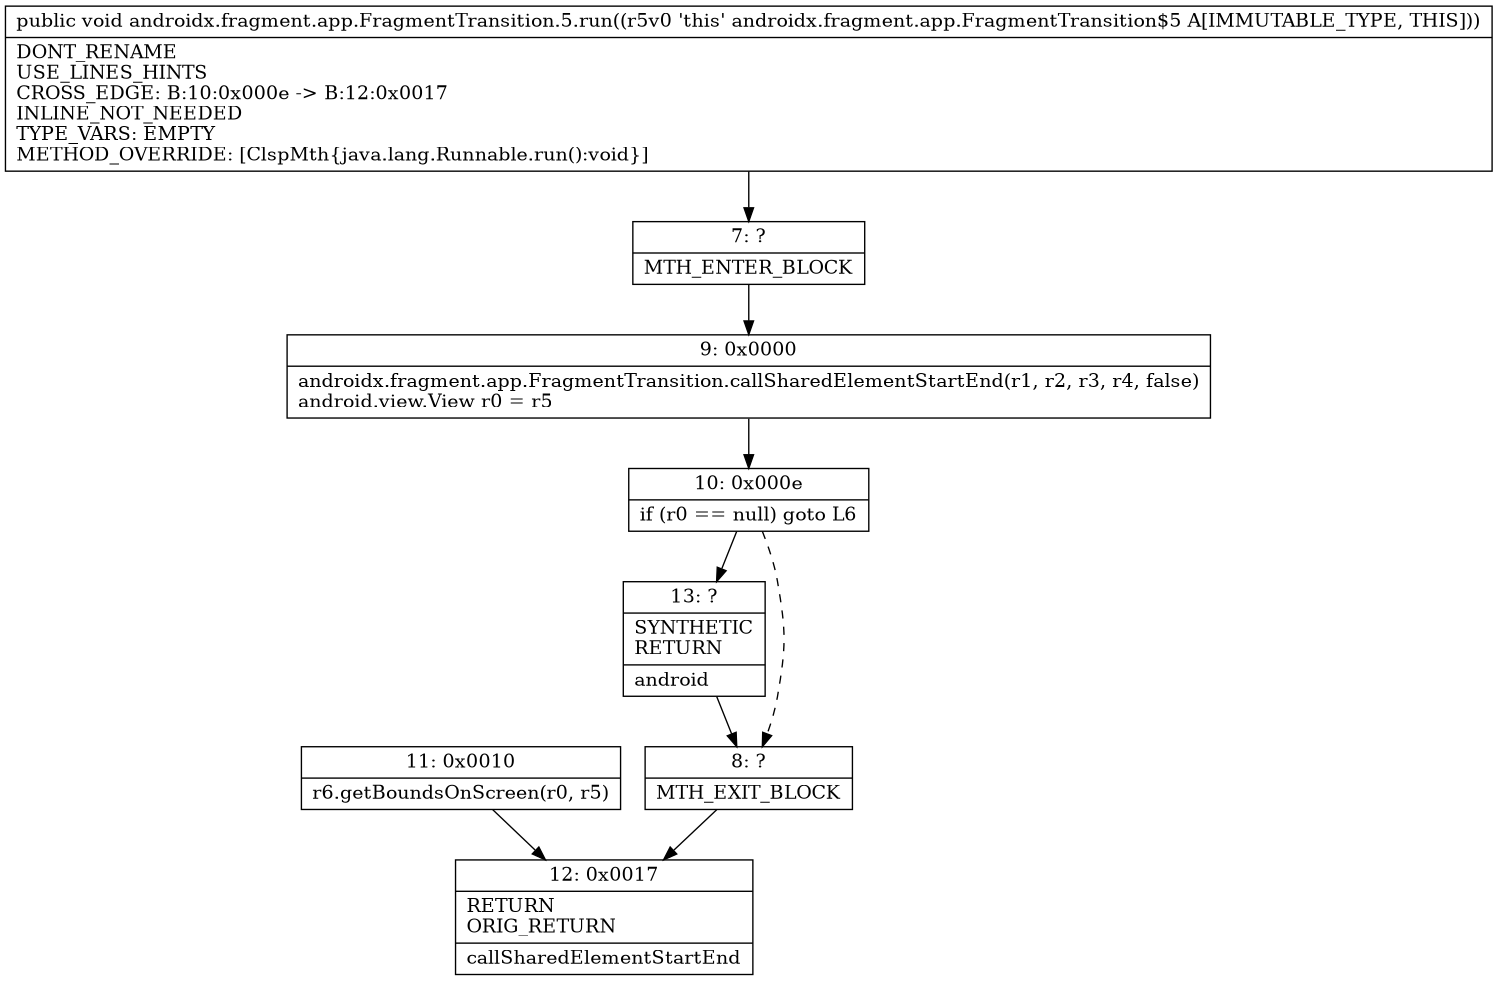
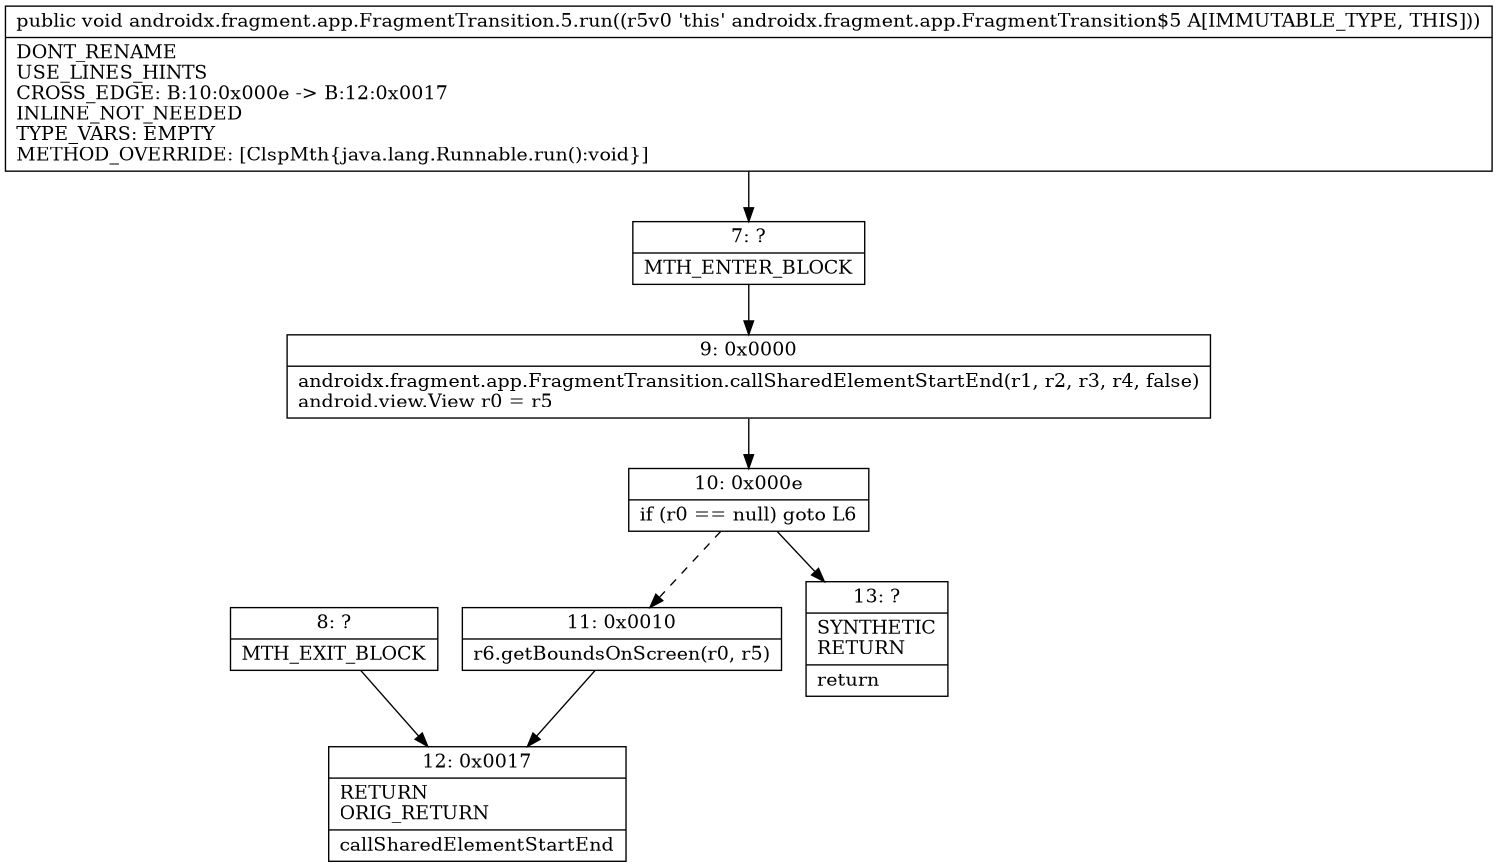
  digraph {
    node [shape=record]
    n1 [label="{7\:\ ?|MTH_ENTER_BLOCK\l}"]
    n2 [label="{9\:\ 0x0000|androidx.fragment.app.FragmentTransition.callSharedElementStartEnd(r1, r2, r3, r4, false)\landroid.view.View r0 = r5\l}"]
    n3 [label="{10\:\ 0x000e|if (r0 == null) goto L6\l}"]
    n4 [label="{11\:\ 0x0010|r6.getBoundsOnScreen(r0, r5)\l}"]
-   n5 [label="{13\:\ ?|SYNTHETIC\lRETURN\l|android\l}"]
+   n5 [label="{13\:\ ?|SYNTHETIC\lRETURN\l|return\l}"]
    n6 [label="{12\:\ 0x0017|RETURN\lORIG_RETURN\l|callSharedElementStartEnd\l}"]
    n7 [label="{8\:\ ?|MTH_EXIT_BLOCK\l}"]
    n8 [label="{public void androidx.fragment.app.FragmentTransition.5.run((r5v0 'this' androidx.fragment.app.FragmentTransition$5 A[IMMUTABLE_TYPE, THIS]))  | DONT_RENAME\lUSE_LINES_HINTS\lCROSS_EDGE: B:10:0x000e \-\> B:12:0x0017\lINLINE_NOT_NEEDED\lTYPE_VARS: EMPTY\lMETHOD_OVERRIDE: [ClspMth\{java.lang.Runnable.run():void\}]\l}"]
    n1 -> n2
    n2 -> n3
-   n3 -> n7 [style=dashed]
+   n3 -> n4 [style=dashed]
    n3 -> n5
    n4 -> n6
-   n5 -> n7
    n7 -> n6
    n8 -> n1
  }
